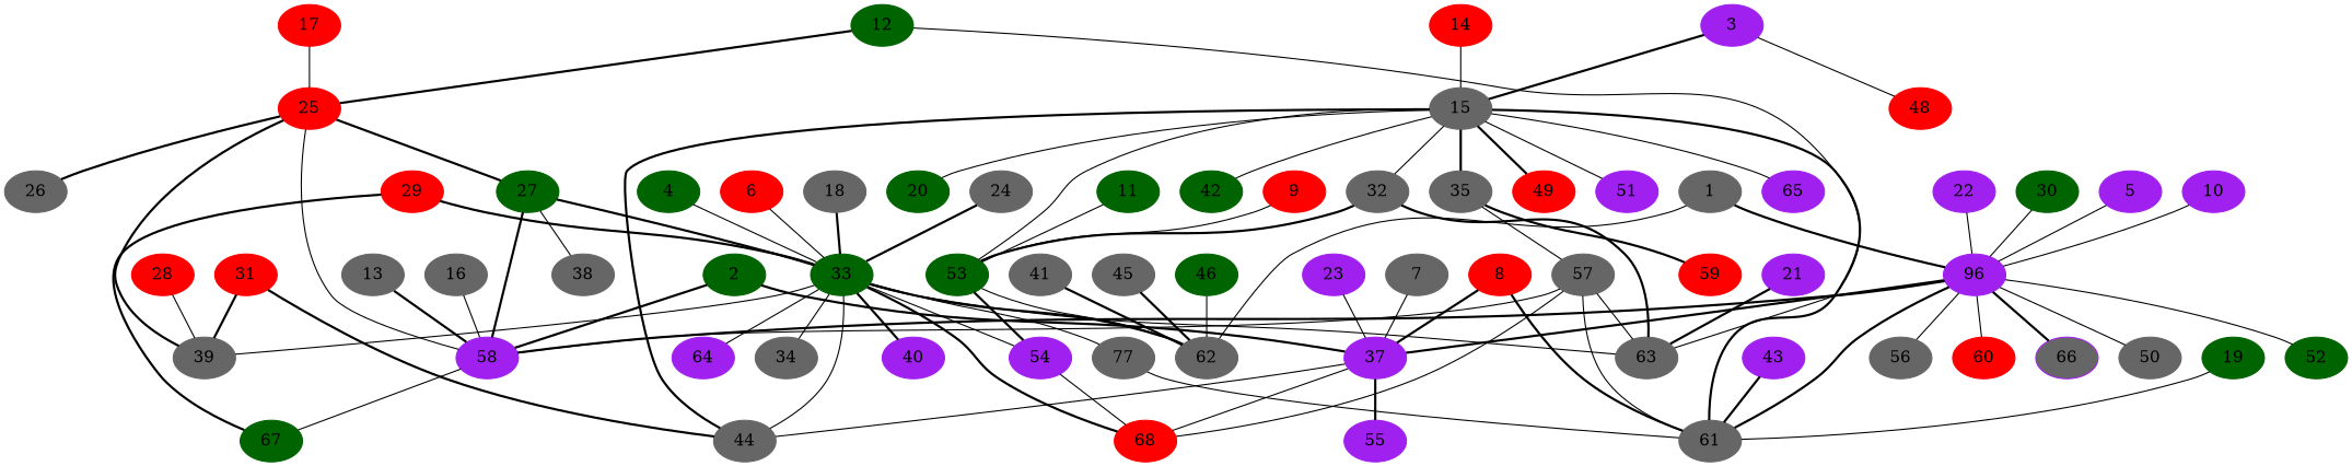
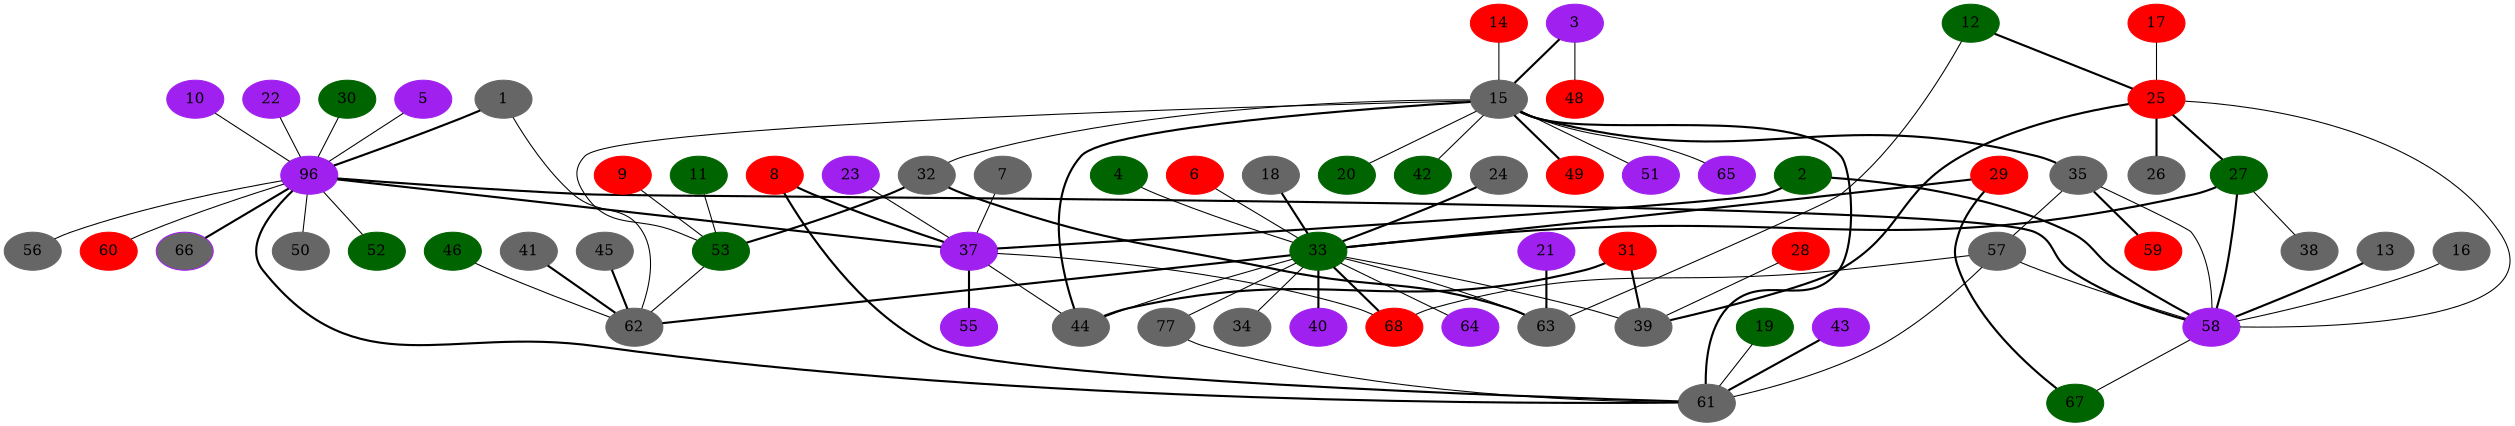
  graph {
    node [color=gray40 style=filled]
    edge [style=solid weight=1.0]
    n1 [color=purple label=96]
    1
    62
    37 [color=purple]
    58 [color=purple]
    61
    50
    52 [color=darkgreen]
    56
    60 [color=red]
    66 [color=purple fillcolor=gray40]
    2 [color=darkgreen]
    44
    68 [color=red]
    55 [color=purple]
    67 [color=darkgreen]
    3 [color=purple]
    15
    48 [color=red]
    53 [color=darkgreen]
    20 [color=darkgreen]
    32
    35
    42 [color=darkgreen]
    49 [color=red]
    51 [color=purple]
    65 [color=purple]
    4 [color=darkgreen]
    33 [color=darkgreen]
    63
    39
    34
    40 [color=purple]
    n34 [label=77]
-   54 [color=purple]
    64 [color=purple]
    5 [color=purple]
    6 [color=red]
    7
    8 [color=red]
    9 [color=red]
    10 [color=purple]
    11 [color=darkgreen]
    12 [color=darkgreen]
    25 [color=red]
    26
    27 [color=darkgreen]
    13
    14 [color=red]
    57
    59 [color=red]
    16
    17 [color=red]
    18
    19 [color=darkgreen]
    21 [color=purple]
    22 [color=purple]
    23 [color=purple]
    24
    38
    28 [color=red]
    29 [color=red]
    30 [color=darkgreen]
    31 [color=red]
    41
    43 [color=purple]
    45
    46 [color=darkgreen]
    n1 -- 37 [style=bold weight=2.0]
    n1 -- 58 [style=bold]
    n1 -- 61 [style=bold]
    n1 -- 50
    n1 -- 52
    n1 -- 56
    n1 -- 60
    n1 -- 66 [style=bold]
    1 -- n1 [style=bold]
    1 -- 62
    37 -- 44
    37 -- 68
    37 -- 55 [style=bold]
    58 -- 67
    2 -- 37 [style=bold]
    2 -- 58 [style=bold]
    3 -- 15 [style=bold]
    3 -- 48
    15 -- 61 [style=bold]
    15 -- 44 [style=bold]
    15 -- 53
    15 -- 20
    15 -- 32
    15 -- 35 [style=bold]
    15 -- 42
    15 -- 49 [style=bold]
    15 -- 51
    15 -- 65
    53 -- 62
-   53 -- 54 [style=bold]
    32 -- 53 [style=bold]
    32 -- 63 [style=bold]
+   35 -- 58
    35 -- 57
    35 -- 59 [style=bold]
    4 -- 33
    33 -- 62 [style=bold]
    33 -- 44
    33 -- 68 [style=bold]
    33 -- 63
    33 -- 39
    33 -- 34
    33 -- 40 [style=bold]
    33 -- n34
-   33 -- 54
    33 -- 64
    n34 -- 61
-   54 -- 68
    5 -- n1
    6 -- 33
    7 -- 37
    8 -- 37 [style=bold]
    8 -- 61 [style=bold]
    9 -- 53
    10 -- n1
    11 -- 53
    12 -- 63
    12 -- 25 [style=bold]
    25 -- 58
    25 -- 39 [style=bold]
    25 -- 26 [style=bold]
    25 -- 27 [style=bold]
    27 -- 58 [style=bold]
    27 -- 33 [style=bold]
    27 -- 38
    13 -- 58 [style=bold]
    14 -- 15
    57 -- 58
    57 -- 61
    57 -- 68
-   57 -- 63
    16 -- 58
    17 -- 25
    18 -- 33 [style=bold]
    19 -- 61
    21 -- 63 [style=bold]
    22 -- n1
    23 -- 37
    24 -- 33 [style=bold]
    28 -- 39
    29 -- 67 [style=bold]
    29 -- 33 [style=bold]
    30 -- n1
    31 -- 44 [style=bold]
    31 -- 39 [style=bold]
    41 -- 62 [style=bold]
    43 -- 61 [style=bold]
    45 -- 62 [style=bold]
    46 -- 62
  }
